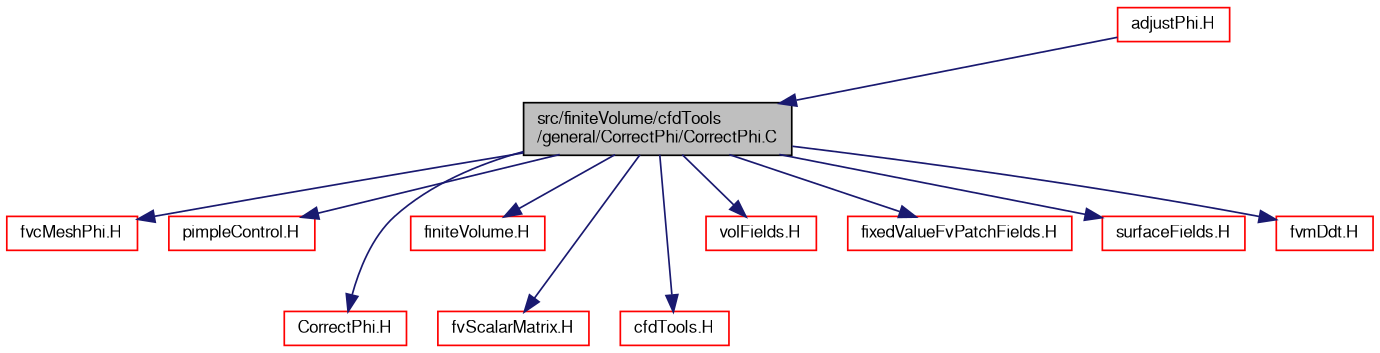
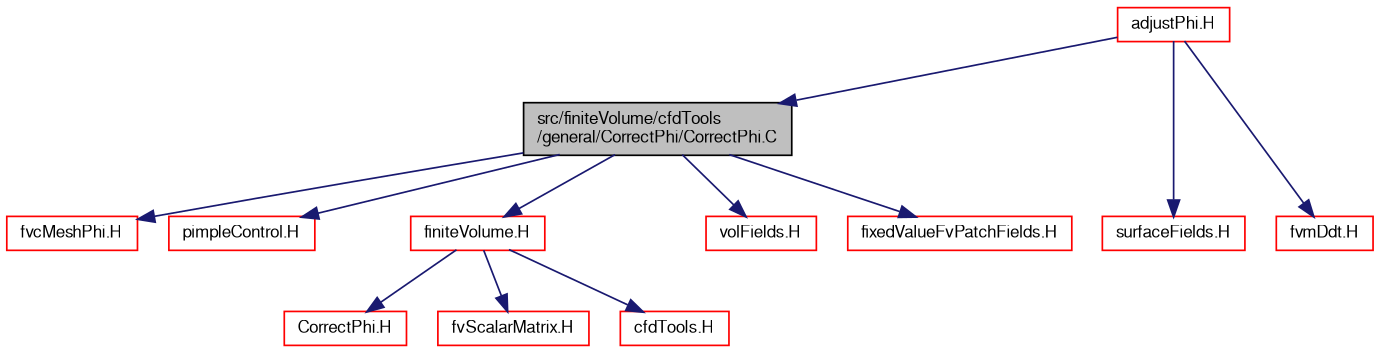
  digraph {
    node [color=red fontname=FreeSans fontsize=10 shape=record]
    edge [color=midnightblue fontname=FreeSans fontsize=10 labelfontname=FreeSans labelfontsize=10 style=solid]
    n1 [color=black fillcolor=grey75 fontcolor=black height=0.2 label="src/finiteVolume/cfdTools\l/general/CorrectPhi/CorrectPhi.C" style=filled width=0.4]
    n2 [height=0.2 label="CorrectPhi.H" width=0.4]
    n3 [height=0.2 label="volFields.H" width=0.4]
    n4 [height=0.2 label="surfaceFields.H" width=0.4]
    n5 [height=0.2 label="fvScalarMatrix.H" width=0.4]
    n6 [height=0.2 label="fvmDdt.H" width=0.4]
    n7 [height=0.2 label="finiteVolume.H" width=0.4]
    n8 [height=0.2 label="cfdTools.H" width=0.4]
    n9 [height=0.2 label="fixedValueFvPatchFields.H" width=0.4]
    n10 [height=0.2 label="fvcMeshPhi.H" width=0.4]
    n11 [height=0.2 label="pimpleControl.H" width=0.4]
    n12 [height=0.2 label="adjustPhi.H" width=0.4]
-   n1 -> n2
+   n7 -> n2
    n1 -> n3
-   n1 -> n4
-   n1 -> n5
-   n1 -> n6
+   n12 -> n4
+   n7 -> n5
+   n12 -> n6
    n1 -> n7
-   n1 -> n8
+   n7 -> n8
    n1 -> n9
    n1 -> n10
    n1 -> n11
    n12 -> n1
  }
